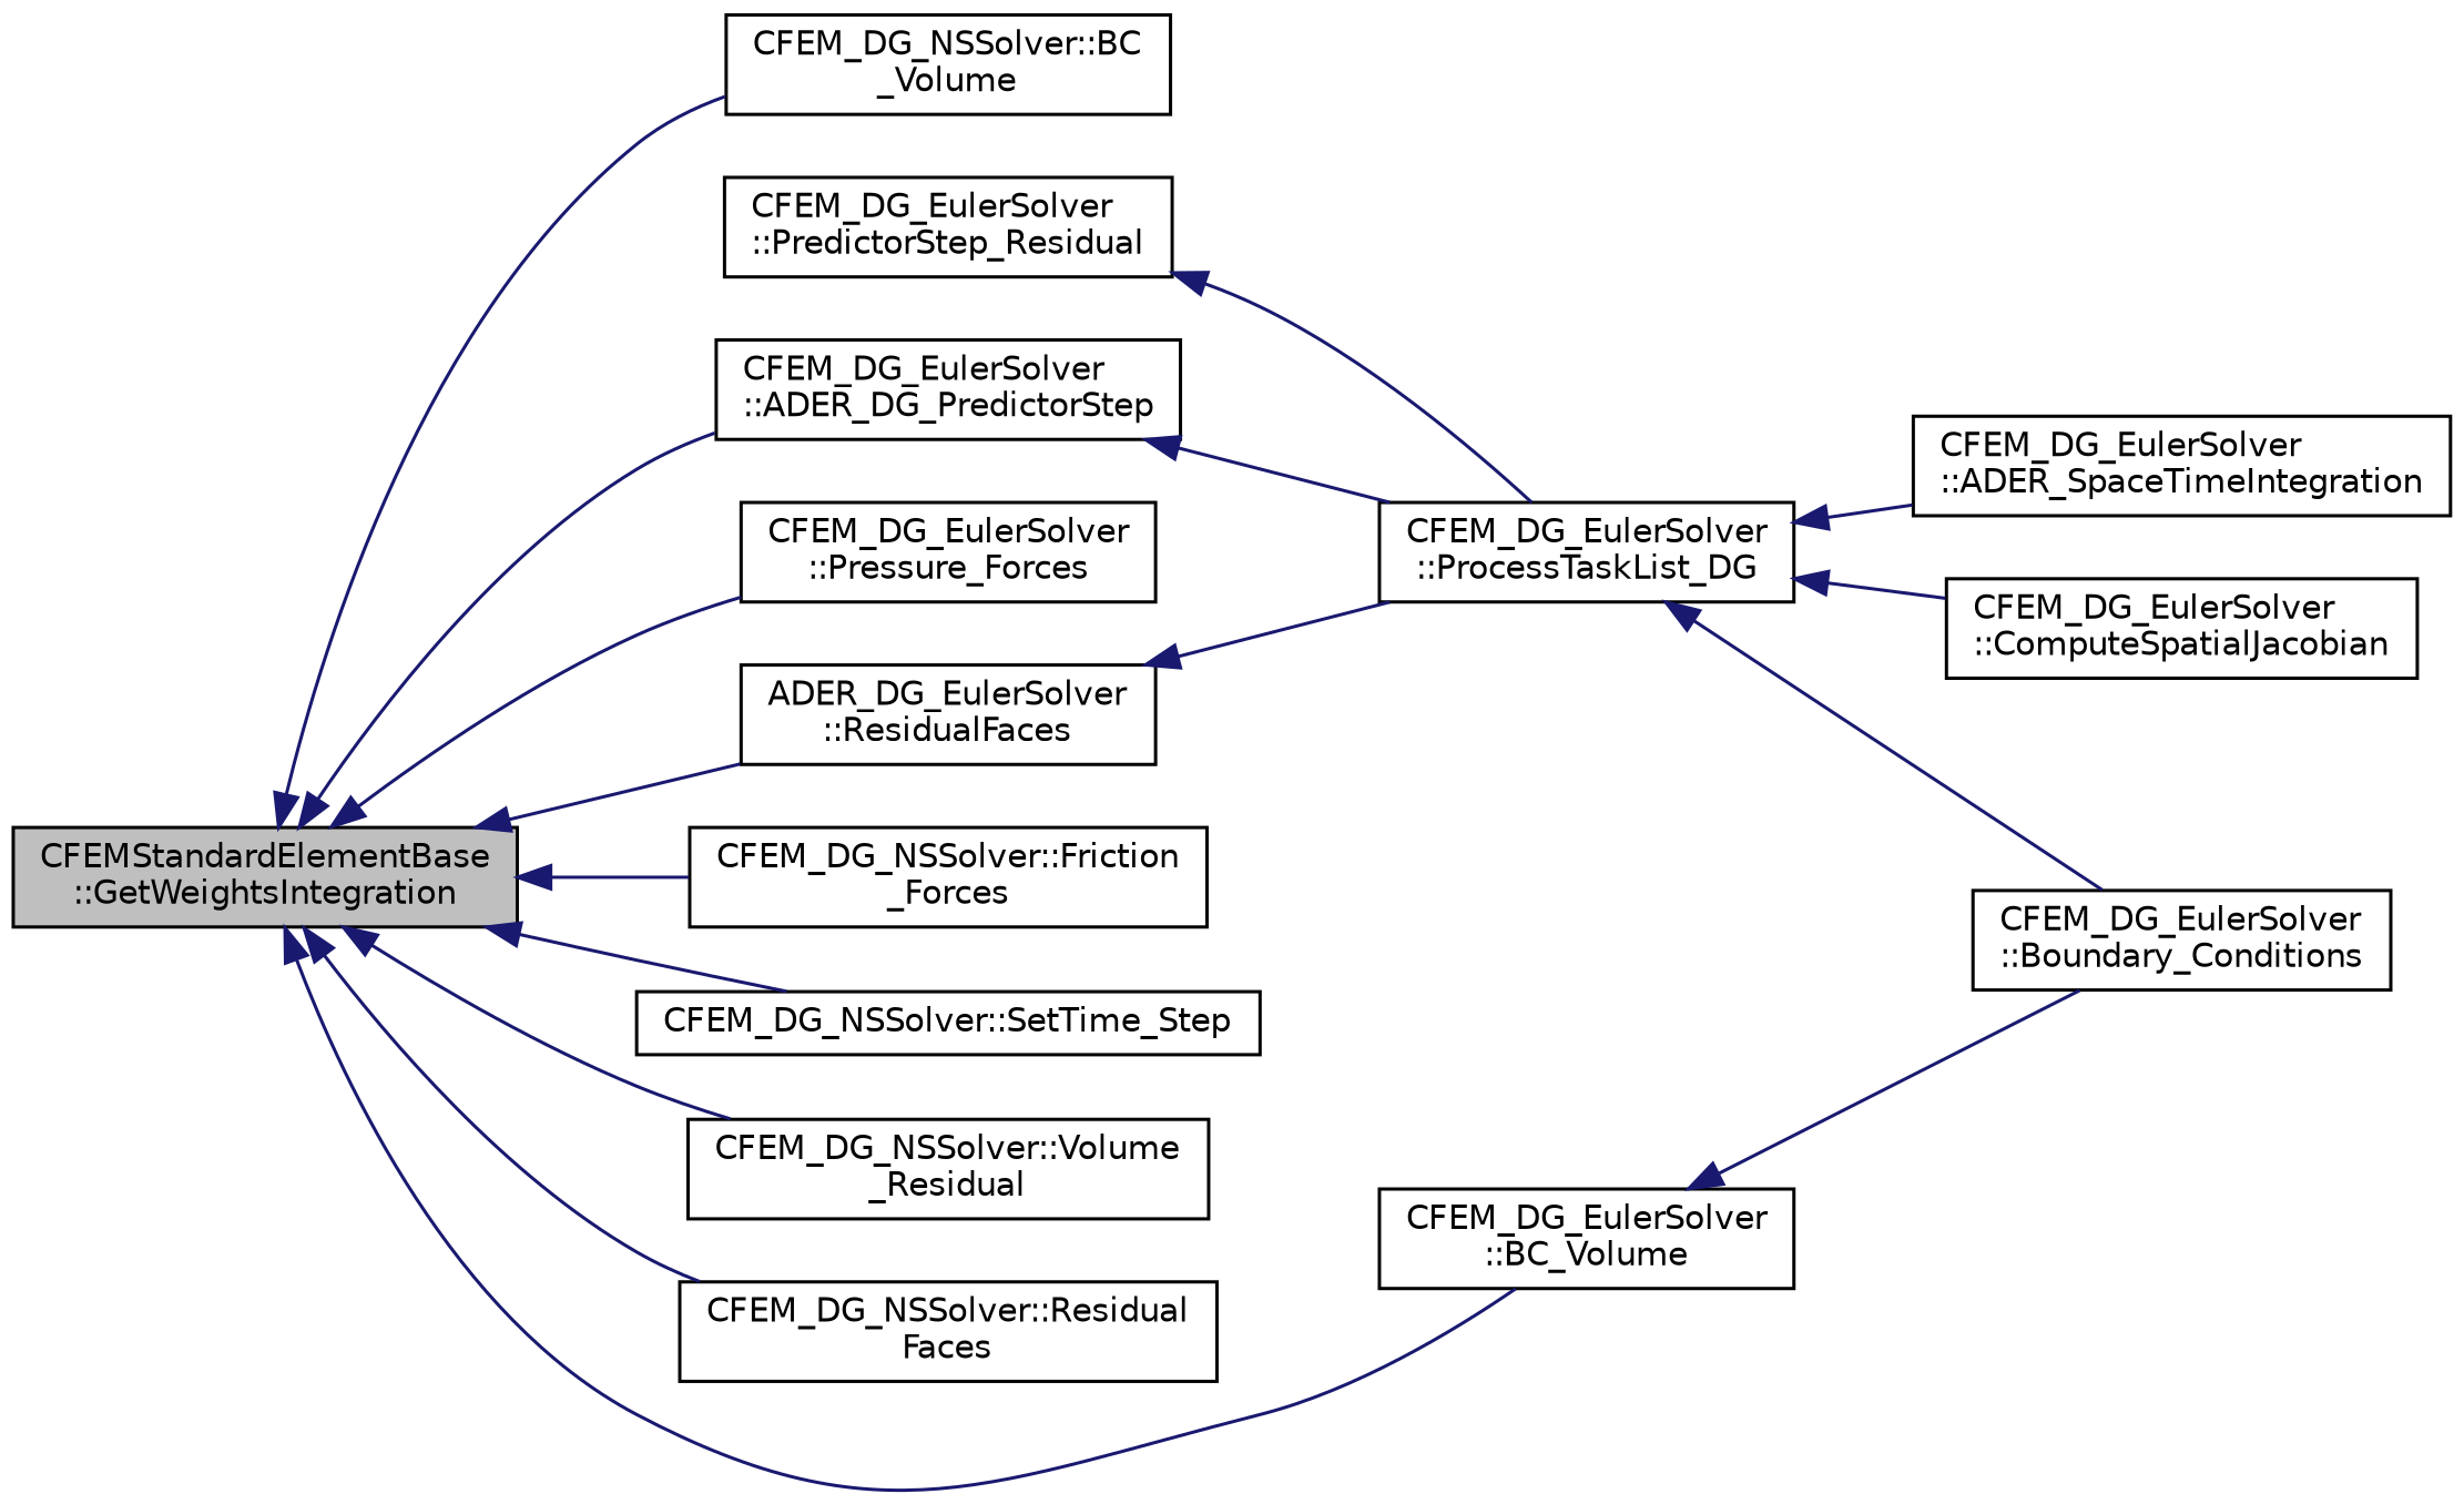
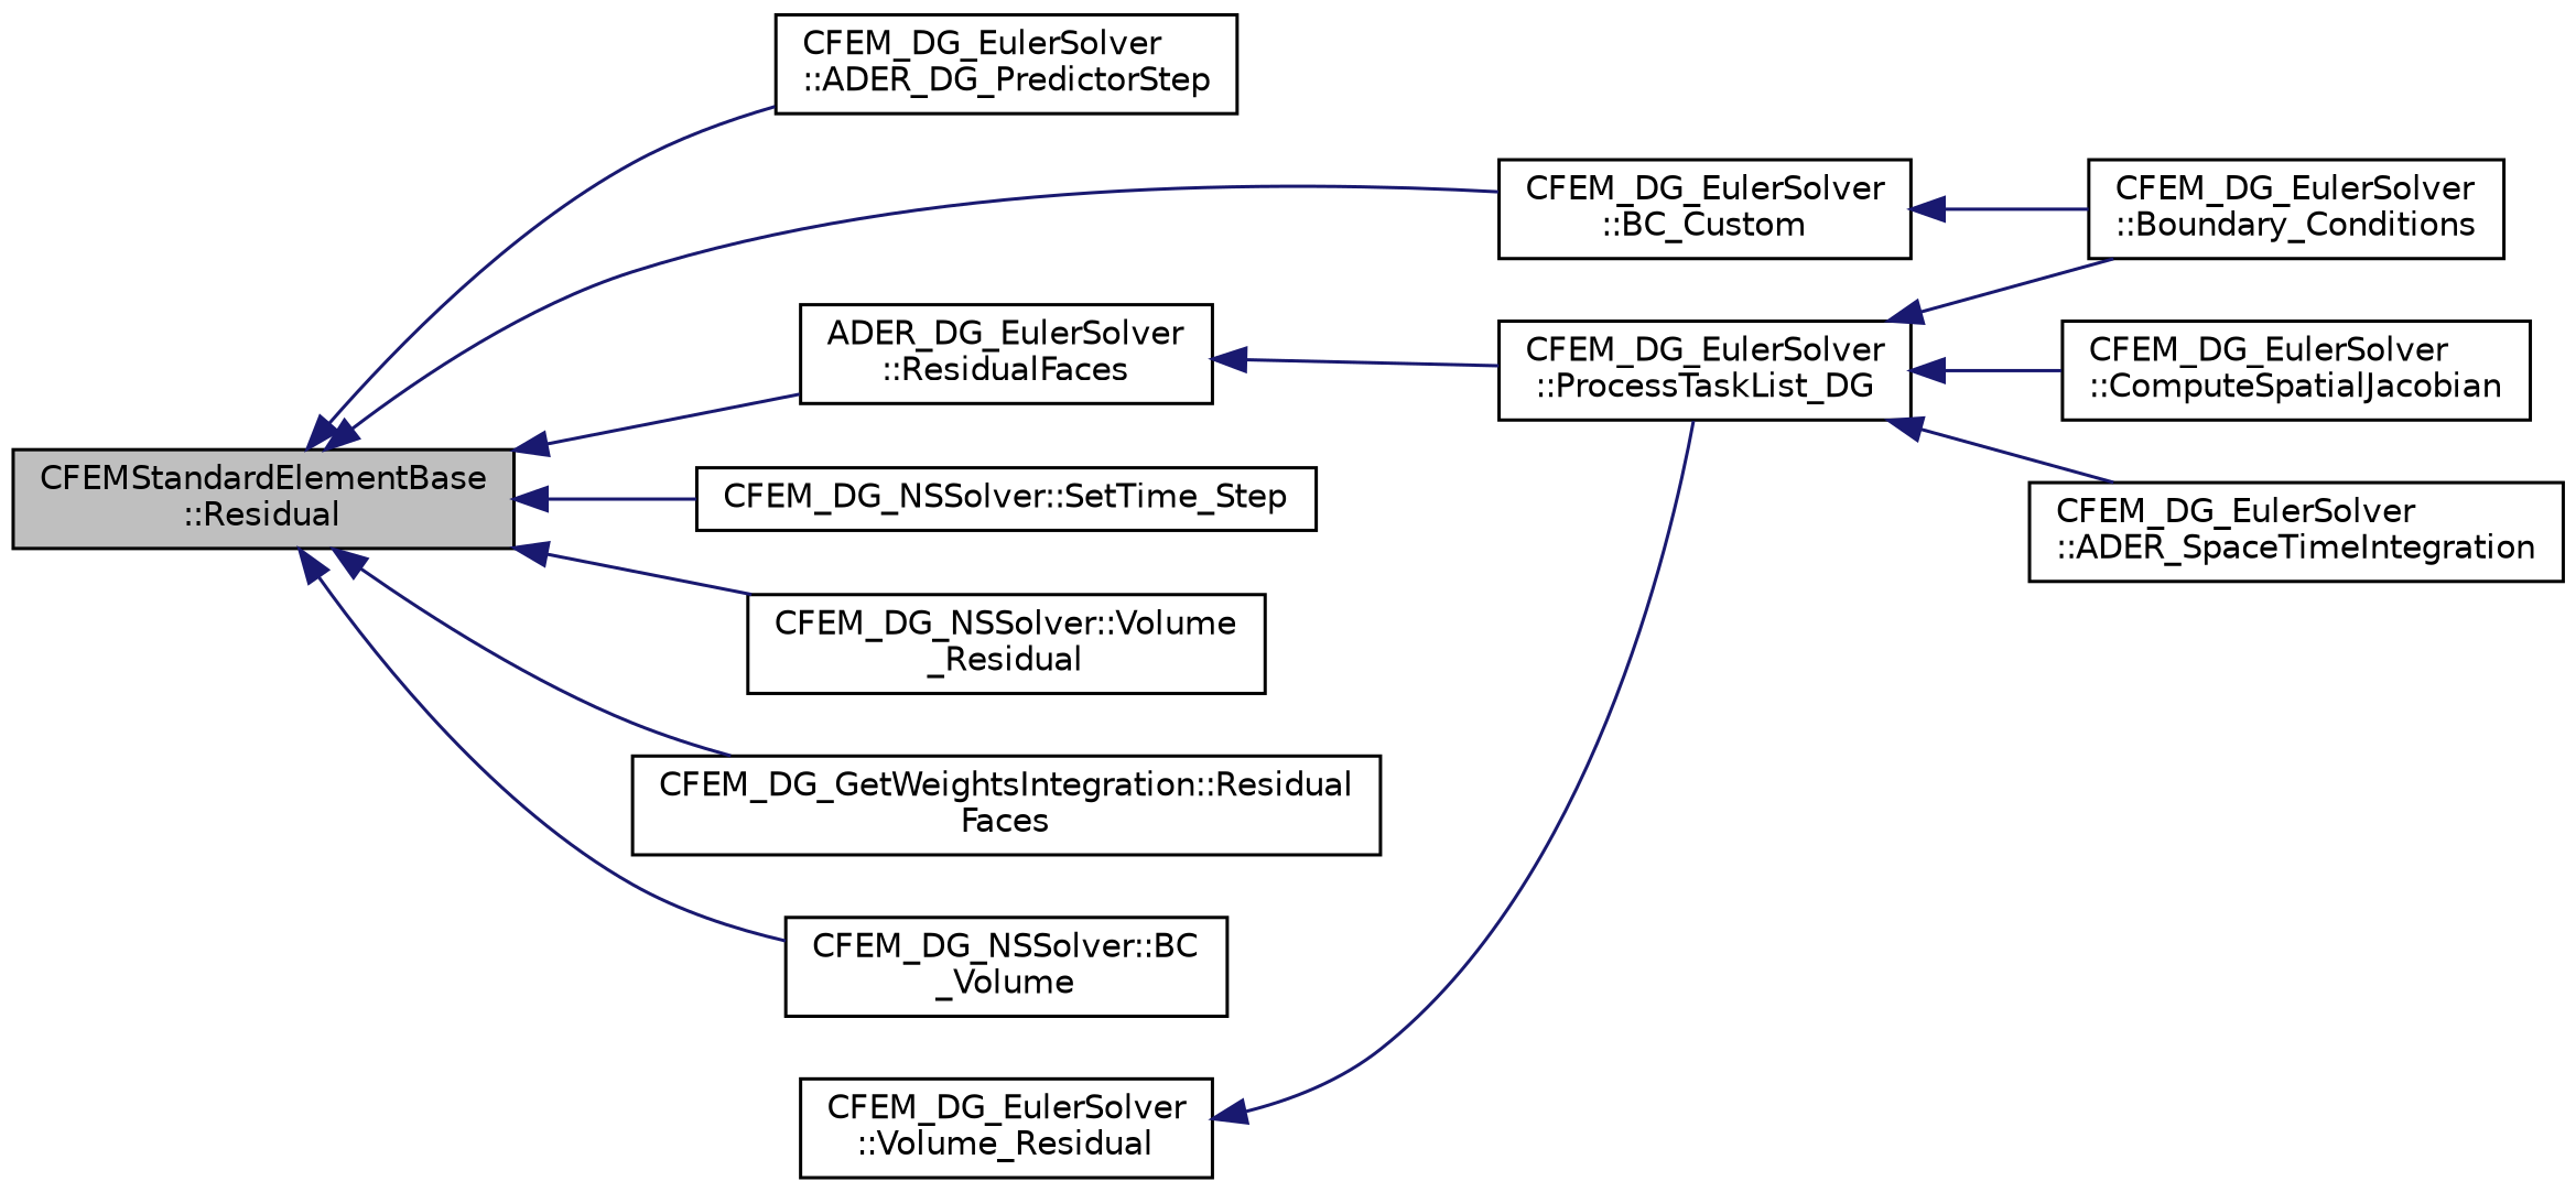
  digraph {
    rankdir=LR
    node [color=black fillcolor=white fontname=Helvetica fontsize=10 shape=record style=filled]
    edge [color=midnightblue dir=back fontname=Helvetica fontsize=10 labelfontname=Helvetica labelfontsize=10 style=solid]
-   n1 [fillcolor=grey75 fontcolor=black height=0.2 label="CFEMStandardElementBase\l::GetWeightsIntegration" width=0.4]
+   n1 [fillcolor=grey75 fontcolor=black height=0.2 label="CFEMStandardElementBase\l::Residual" width=0.4]
    n2 [height=0.2 label="CFEM_DG_EulerSolver\l::ADER_DG_PredictorStep" width=0.4]
    n3 [height=0.2 label="ADER_DG_EulerSolver\l::ResidualFaces" width=0.4]
-   n4 [height=0.2 label="CFEM_DG_EulerSolver\l::Pressure_Forces" width=0.4]
-   n5 [height=0.2 label="CFEM_DG_EulerSolver\l::BC_Volume" width=0.4]
-   n6 [height=0.2 label="CFEM_DG_NSSolver::Friction\l_Forces" width=0.4]
+   n5 [height=0.2 label="CFEM_DG_EulerSolver\l::BC_Custom" width=0.4]
    n7 [height=0.2 label="CFEM_DG_NSSolver::SetTime_Step" width=0.4]
    n8 [height=0.2 label="CFEM_DG_NSSolver::Volume\l_Residual" width=0.4]
-   n9 [height=0.2 label="CFEM_DG_NSSolver::Residual\lFaces" width=0.4]
+   n9 [height=0.2 label="CFEM_DG_GetWeightsIntegration::Residual\lFaces" width=0.4]
    n10 [height=0.2 label="CFEM_DG_NSSolver::BC\l_Volume" width=0.4]
    n11 [height=0.2 label="CFEM_DG_EulerSolver\l::ProcessTaskList_DG" width=0.4]
-   n12 [height=0.2 label="CFEM_DG_EulerSolver\l::PredictorStep_Residual" width=0.4]
+   n12 [height=0.2 label="CFEM_DG_EulerSolver\l::Volume_Residual" width=0.4]
    n13 [height=0.2 label="CFEM_DG_EulerSolver\l::Boundary_Conditions" width=0.4]
    n14 [height=0.2 label="CFEM_DG_EulerSolver\l::ComputeSpatialJacobian" width=0.4]
    n15 [height=0.2 label="CFEM_DG_EulerSolver\l::ADER_SpaceTimeIntegration" width=0.4]
    n1 -> n2
    n1 -> n3
-   n1 -> n4
    n1 -> n5
-   n1 -> n6
    n1 -> n7
    n1 -> n8
    n1 -> n9
    n1 -> n10
-   n2 -> n11
    n3 -> n11
    n5 -> n13
    n11 -> n13
    n11 -> n14
    n11 -> n15
    n12 -> n11
  }
